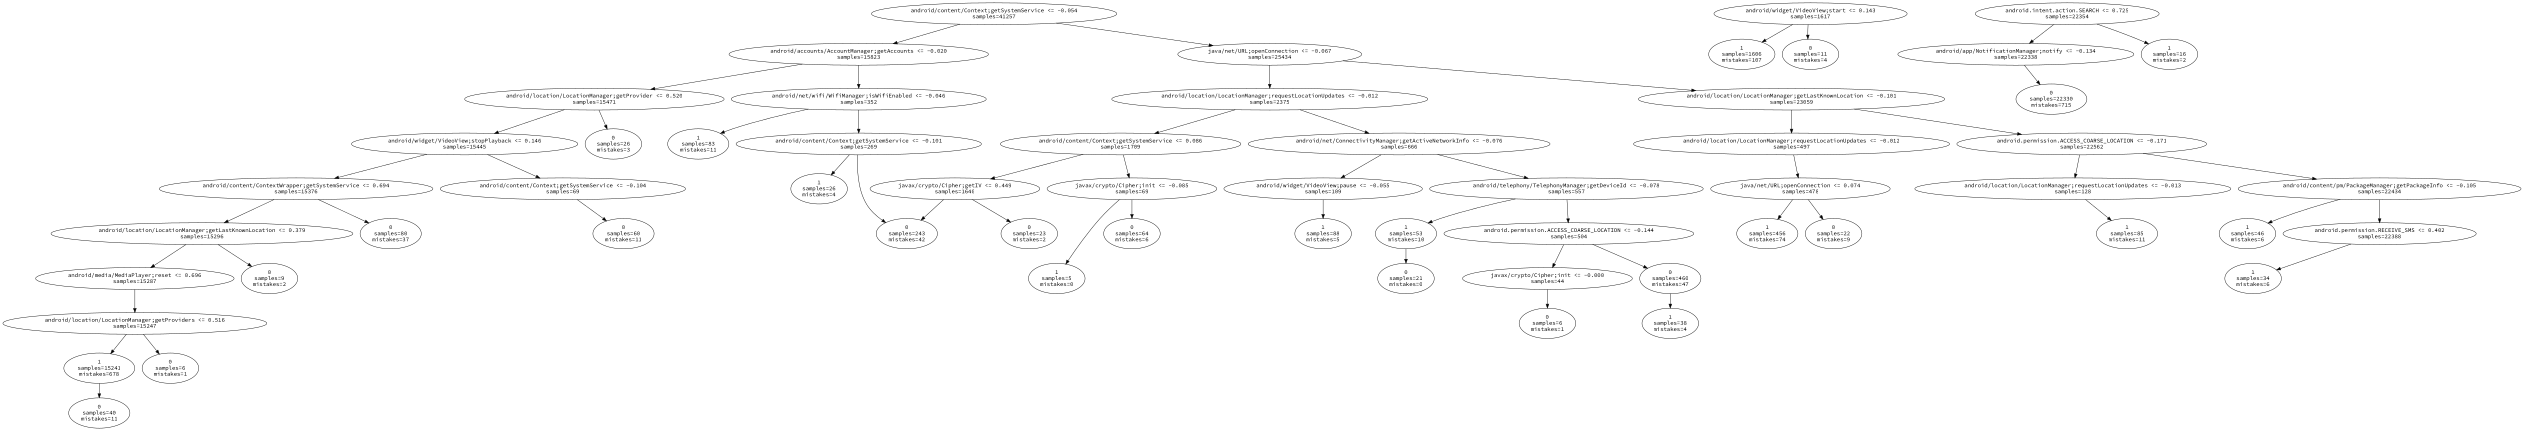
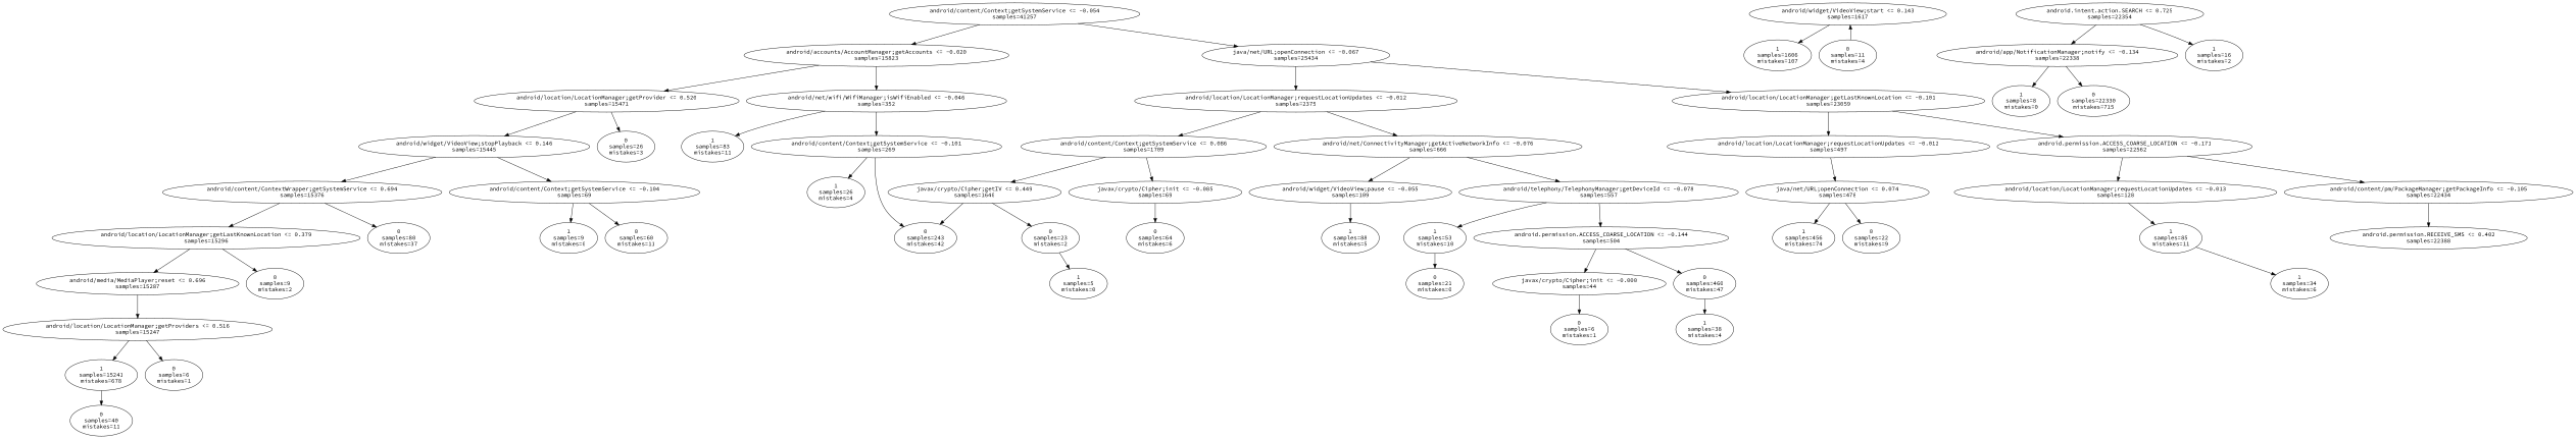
  digraph {
    fontname="Source Code Pro"
    node [fontname="Source Code Pro"]
    edge [fontname="Source Code Pro"]
    n1 [label="android/content/Context;getSystemService <= -0.054\nsamples=\41257"]
    n2 [label="android/accounts/AccountManager;getAccounts <= -0.020\nsamples=\15823"]
    n3 [label="java/net/URL;openConnection <= -0.067\nsamples=\25434"]
    n4 [label="android/location/LocationManager;getProvider <= 0.520\nsamples=\15471"]
    n5 [label="android/net/wifi/WifiManager;isWifiEnabled <= -0.046\nsamples=\352"]
    n6 [label="android/location/LocationManager;requestLocationUpdates <= -0.012\nsamples=\2375"]
    n7 [label="android/location/LocationManager;getLastKnownLocation <= -0.101\nsamples=\23059"]
    n8 [label="android/widget/VideoView;stopPlayback <= 0.146\nsamples=\15445"]
    n9 [label="0\nsamples=\26\nmistakes=\3"]
    n10 [label="1\nsamples=\83\nmistakes=\11"]
    n11 [label="android/content/Context;getSystemService <= -0.101\nsamples=\269"]
    n12 [label="android/content/Context;getSystemService <= 0.086\nsamples=\1709"]
    n13 [label="android/net/ConnectivityManager;getActiveNetworkInfo <= -0.076\nsamples=\666"]
    n14 [label="android/location/LocationManager;requestLocationUpdates <= -0.012\nsamples=\497"]
    n15 [label="android.permission.ACCESS_COARSE_LOCATION <= -0.171\nsamples=\22562"]
    n16 [label="android/content/ContextWrapper;getSystemService <= 0.694\nsamples=\15376"]
    n17 [label="android/content/Context;getSystemService <= -0.104\nsamples=\69"]
    n18 [label="1\nsamples=\26\nmistakes=\4"]
    n19 [label="0\nsamples=\243\nmistakes=\42"]
    n20 [label="javax/crypto/Cipher;getIV <= 0.449\nsamples=\1640"]
    n21 [label="javax/crypto/Cipher;init <= -0.085\nsamples=\69"]
    n22 [label="android/widget/VideoView;pause <= -0.055\nsamples=\109"]
    n23 [label="android/telephony/TelephonyManager;getDeviceId <= -0.078\nsamples=\557"]
    n24 [label="java/net/URL;openConnection <= 0.074\nsamples=\478"]
    n25 [label="android/location/LocationManager;requestLocationUpdates <= -0.013\nsamples=\128"]
    n26 [label="android/content/pm/PackageManager;getPackageInfo <= -0.105\nsamples=\22434"]
    n27 [label="android/location/LocationManager;getLastKnownLocation <= 0.379\nsamples=\15296"]
    n28 [label="0\nsamples=\80\nmistakes=\37"]
+   n29 [label="1\nsamples=\9\nmistakes=\0"]
    n30 [label="0\nsamples=\60\nmistakes=\11"]
    n31 [label="0\nsamples=\23\nmistakes=\2"]
    n32 [label="1\nsamples=\5\nmistakes=\0"]
    n33 [label="0\nsamples=\64\nmistakes=\6"]
    n34 [label="1\nsamples=\88\nmistakes=\5"]
    n35 [label="1\nsamples=\53\nmistakes=\10"]
    n36 [label="android.permission.ACCESS_COARSE_LOCATION <= -0.144\nsamples=\504"]
    n37 [label="1\nsamples=\456\nmistakes=\74"]
    n38 [label="0\nsamples=\22\nmistakes=\9"]
    n39 [label="1\nsamples=\85\nmistakes=\11"]
-   n40 [label="1\nsamples=\46\nmistakes=\6"]
    n41 [label="android.permission.RECEIVE_SMS <= 0.402\nsamples=\22388"]
    n42 [label="android/media/MediaPlayer;reset <= 0.696\nsamples=\15287"]
    n43 [label="0\nsamples=\9\nmistakes=\2"]
    n44 [label="android/widget/VideoView;start <= 0.143\nsamples=\1617"]
    n45 [label="1\nsamples=\1606\nmistakes=\107"]
    n46 [label="0\nsamples=\11\nmistakes=\4"]
    n47 [label="0\nsamples=\21\nmistakes=\0"]
    n48 [label="javax/crypto/Cipher;init <= -0.000\nsamples=\44"]
    n49 [label="0\nsamples=\460\nmistakes=\47"]
    n50 [label="1\nsamples=\34\nmistakes=\6"]
    n51 [label="android/location/LocationManager;getProviders <= 0.516\nsamples=\15247"]
    n52 [label="0\nsamples=\6\nmistakes=\1"]
    n53 [label="1\nsamples=\38\nmistakes=\4"]
    n54 [label="android.intent.action.SEARCH <= 0.725\nsamples=\22354"]
    n55 [label="android/app/NotificationManager;notify <= -0.134\nsamples=\22338"]
    n56 [label="1\nsamples=\16\nmistakes=\2"]
    n57 [label="1\nsamples=\15241\nmistakes=\678"]
    n58 [label="0\nsamples=\6\nmistakes=\1"]
    n59 [label="0\nsamples=\40\nmistakes=\11"]
+   n60 [label="1\nsamples=\8\nmistakes=\0"]
    n61 [label="0\nsamples=\22330\nmistakes=\715"]
    n1 -> n2
    n1 -> n3
    n2 -> n4
    n2 -> n5
    n3 -> n6
    n3 -> n7
    n4 -> n8
    n4 -> n9
    n5 -> n10
    n5 -> n11
    n6 -> n12
    n6 -> n13
    n7 -> n14
    n7 -> n15
    n8 -> n16
    n8 -> n17
    n11 -> n18
    n11 -> n19
    n12 -> n20
    n12 -> n21
    n13 -> n22
    n13 -> n23
    n14 -> n24
    n15 -> n25
    n15 -> n26
    n16 -> n27
    n16 -> n28
+   n17 -> n29
    n17 -> n30
    n20 -> n19
    n20 -> n31
-   n21 -> n32
+   n31 -> n32
    n21 -> n33
    n22 -> n34
    n23 -> n35
    n23 -> n36
    n24 -> n37
    n24 -> n38
    n25 -> n39
-   n26 -> n40
    n26 -> n41
    n27 -> n42
    n27 -> n43
    n35 -> n47
    n36 -> n48
    n36 -> n49
-   n41 -> n50
+   n39 -> n50
    n42 -> n51
    n44 -> n45
-   n44 -> n46
+   n46 -> n44
    n48 -> n52
    n49 -> n53
    n51 -> n57
    n51 -> n58
    n54 -> n55
    n54 -> n56
+   n55 -> n60
    n55 -> n61
    n57 -> n59
  }
